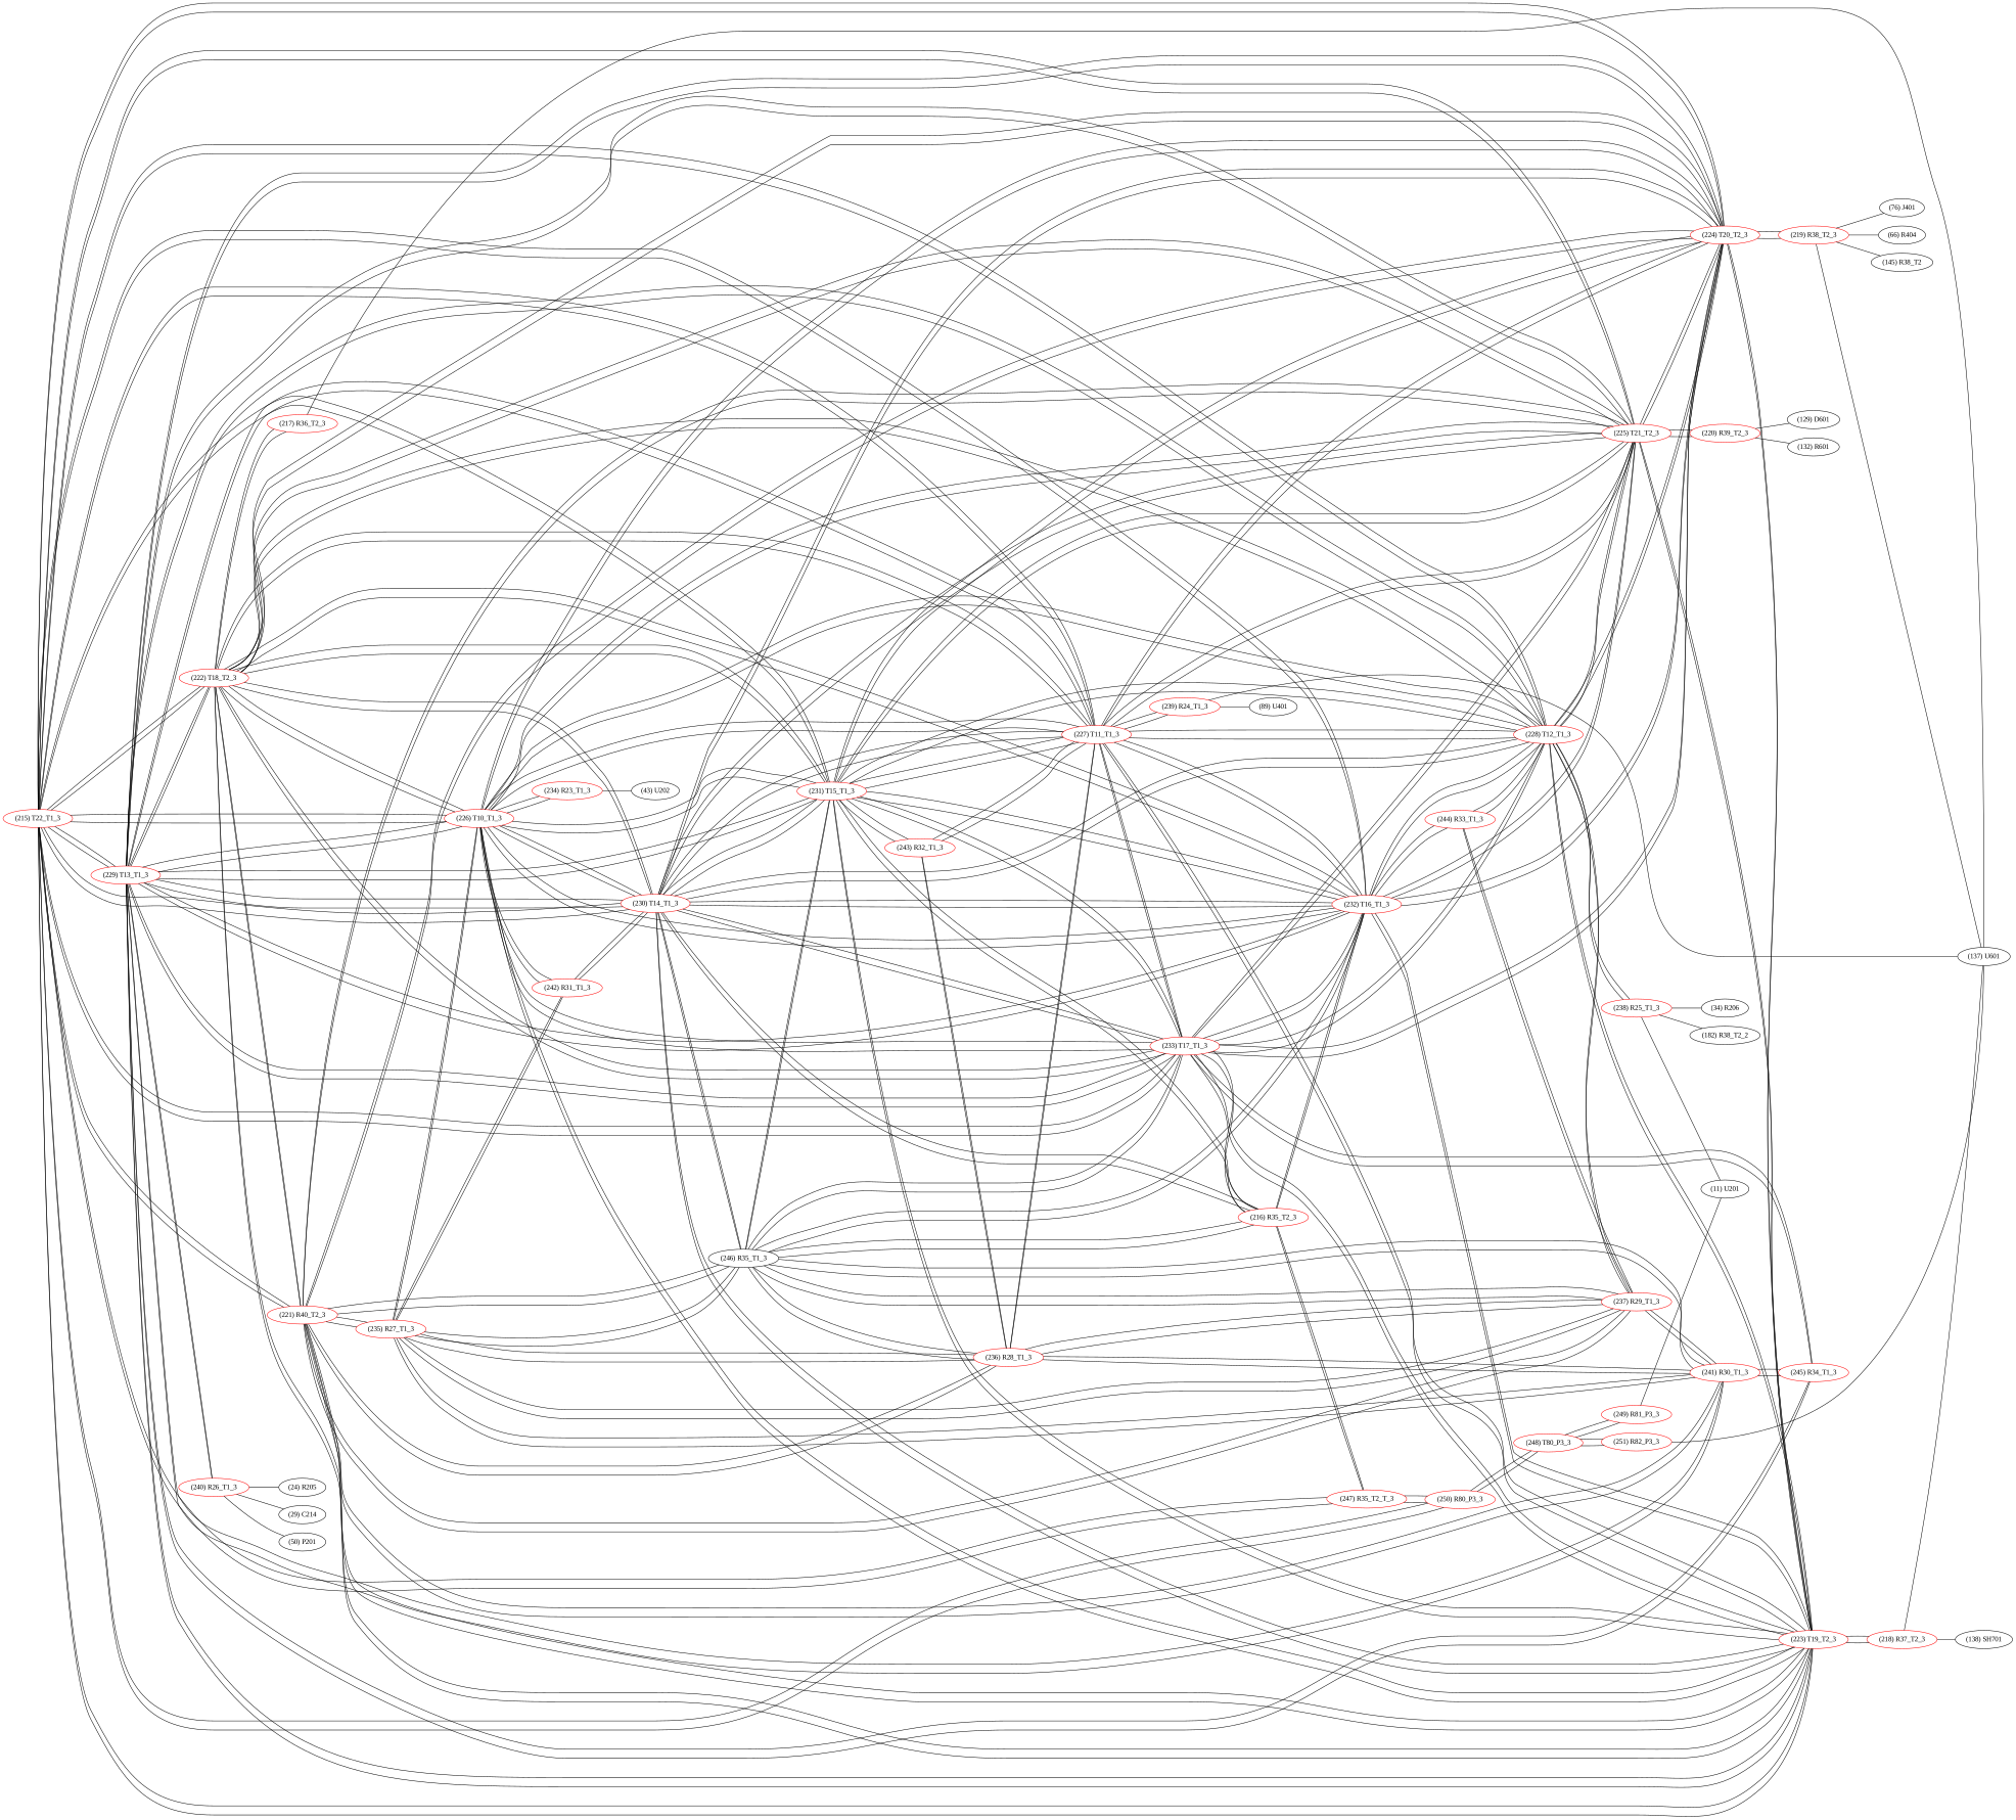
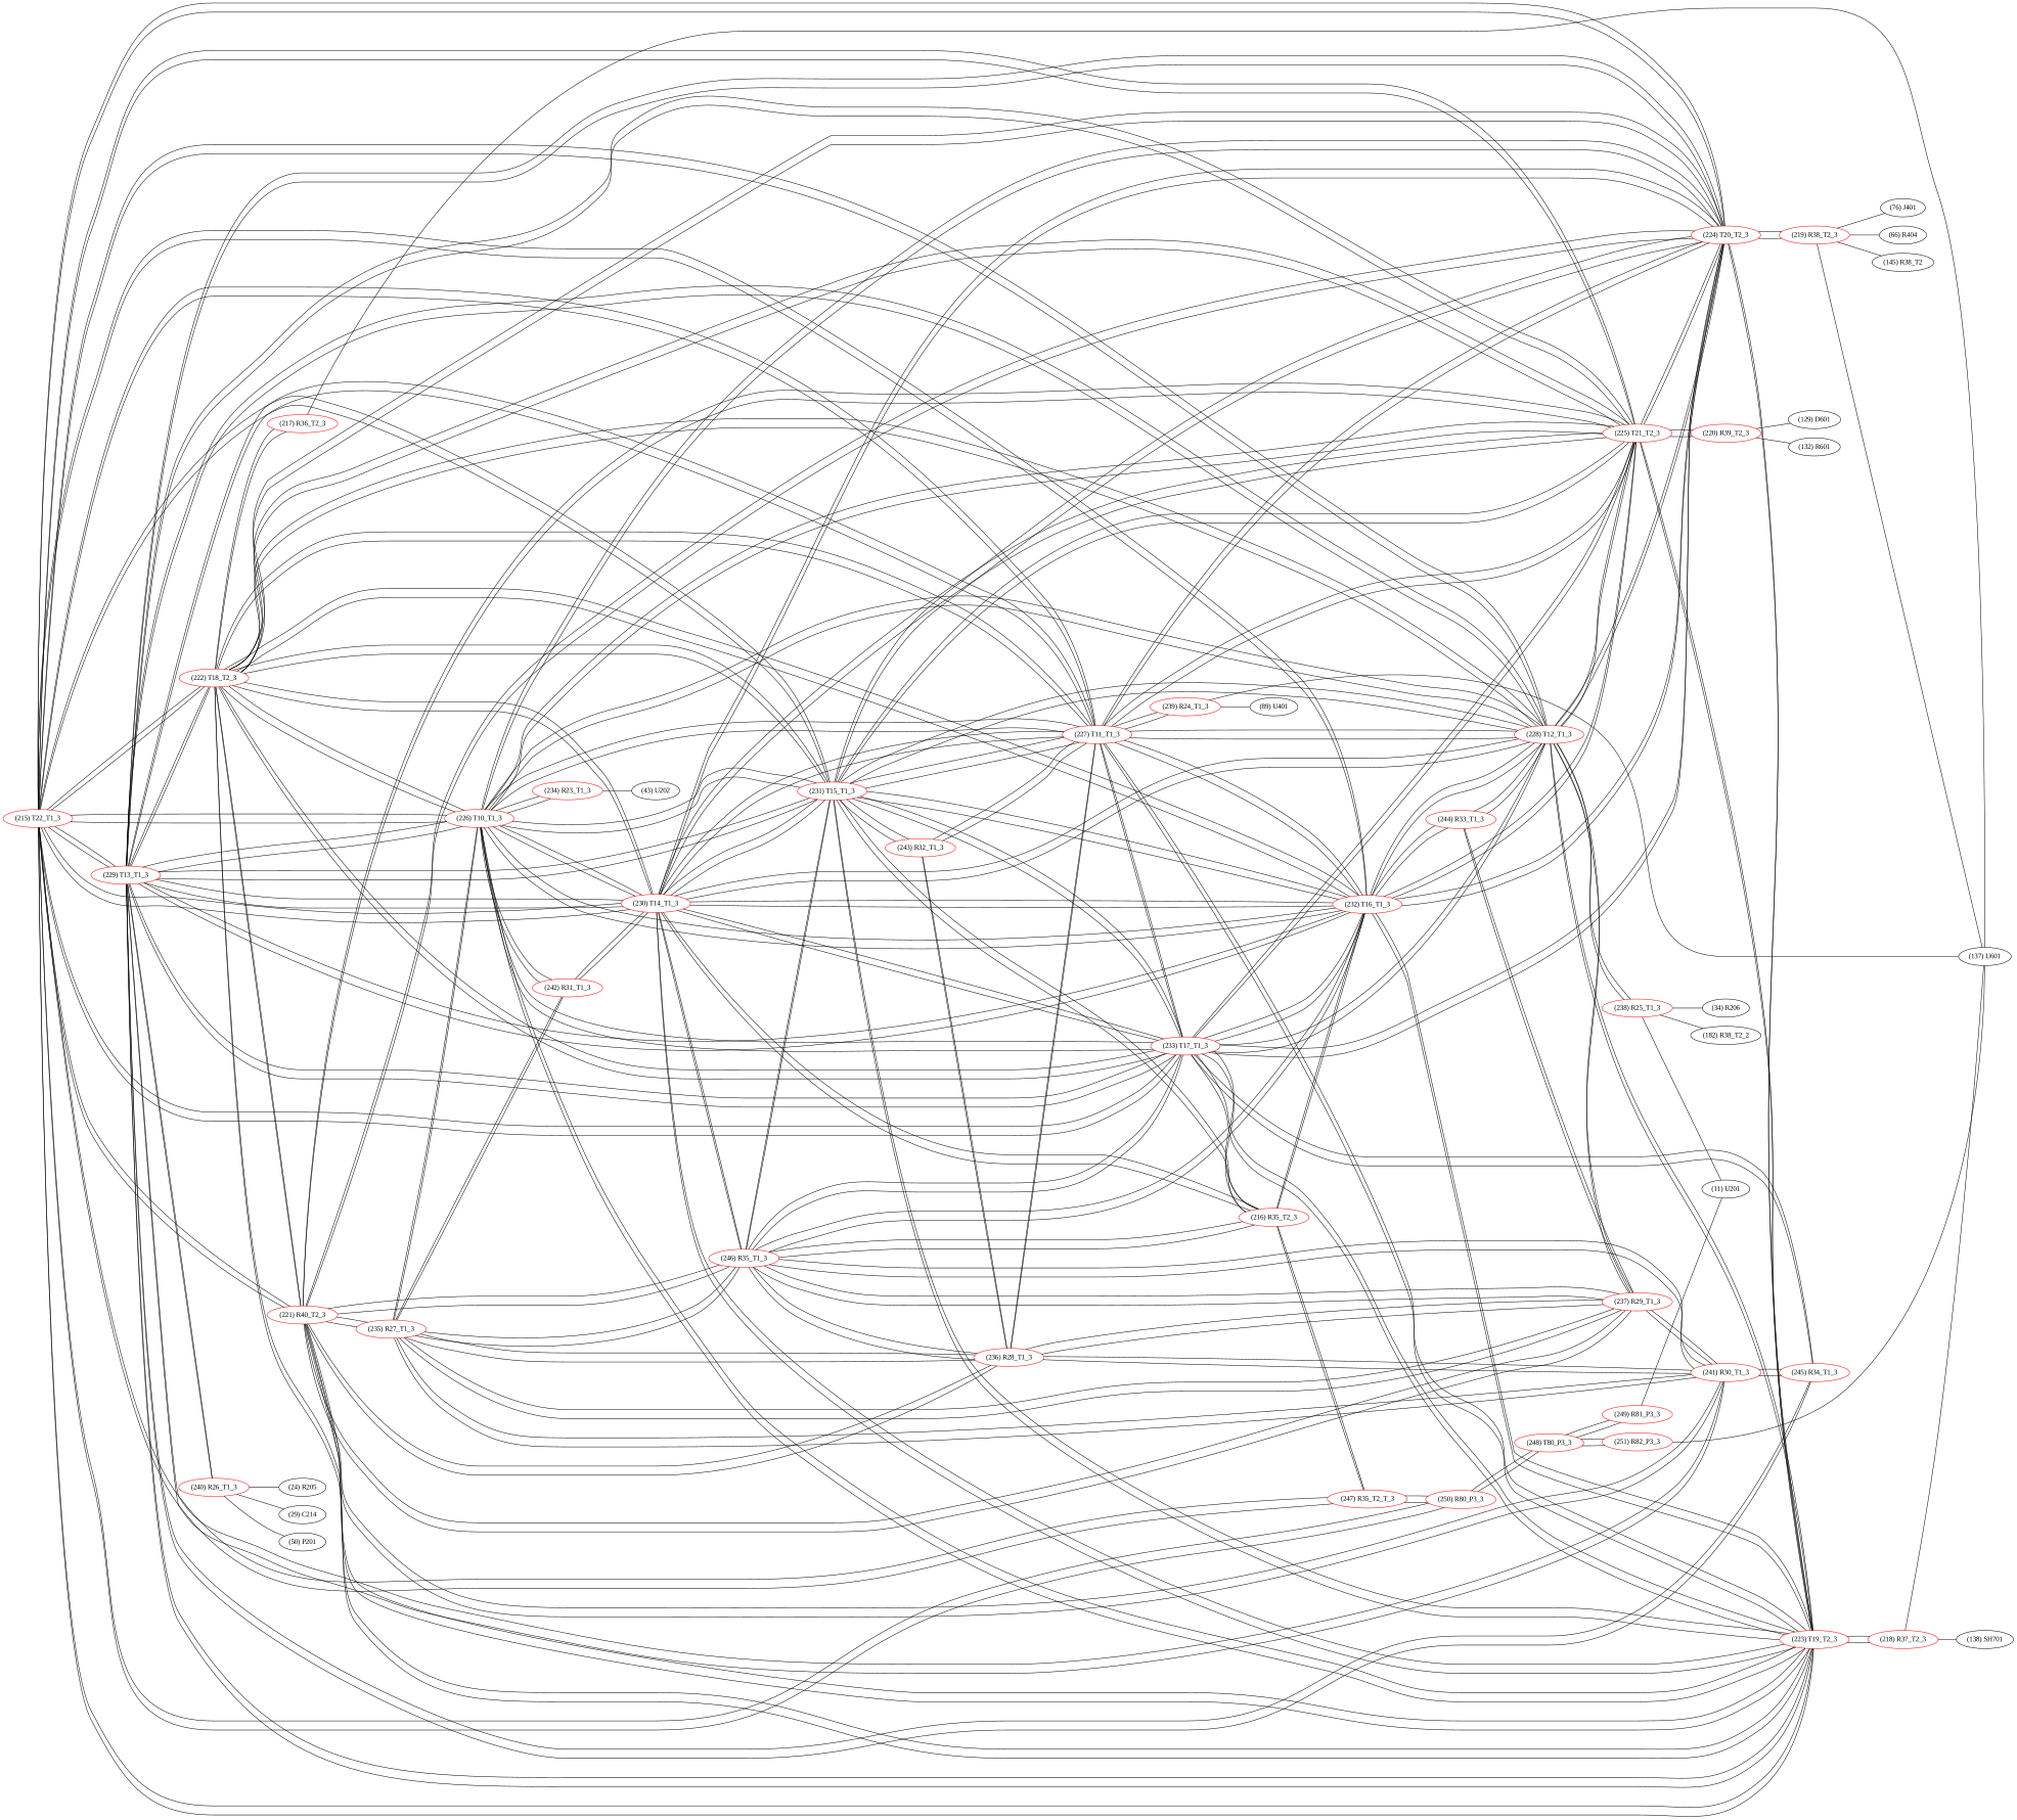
  graph {
    fontname="Liberation Serif"
    rankdir=LR
    node [color=red fontname="Liberation Serif"]
    edge [fontname="Liberation Serif"]
    n1 [label="(215) T22_T1_3"]
    n2 [label="(229) T13_T1_3"]
    n3 [label="(222) T18_T2_3"]
    n4 [label="(223) T19_T2_3"]
    n5 [label="(228) T12_T1_3"]
    n6 [label="(231) T15_T1_3"]
    n7 [label="(230) T14_T1_3"]
    n8 [label="(224) T20_T2_3"]
    n9 [label="(225) T21_T2_3"]
    n10 [label="(227) T11_T1_3"]
    n11 [label="(226) T10_T1_3"]
    n12 [label="(232) T16_T1_3"]
    n13 [label="(233) T17_T1_3"]
    n14 [label="(221) R40_T2_3"]
    n15 [label="(250) R80_P3_3"]
    n16 [label="(247) R35_T2_T_3"]
    n17 [label="(241) R30_T1_3"]
    n18 [label="(245) R34_T1_3"]
    n19 [label="(240) R26_T1_3"]
    n20 [label="(217) R36_T2_3"]
    n21 [label="(218) R37_T2_3"]
    n22 [label="(237) R29_T1_3"]
    n23 [label="(244) R33_T1_3"]
    n24 [label="(238) R25_T1_3"]
    n25 [label="(216) R35_T2_3"]
-   n26 [color=black label="(246) R35_T1_3"]
+   n26 [label="(246) R35_T1_3"]
    n27 [label="(243) R32_T1_3"]
    n28 [label="(242) R31_T1_3"]
    n29 [label="(219) R38_T2_3"]
    n30 [label="(220) R39_T2_3"]
    n31 [label="(236) R28_T1_3"]
    n32 [label="(239) R24_T1_3"]
    n33 [label="(235) R27_T1_3"]
    n34 [label="(234) R23_T1_3"]
    n35 [label="(248) T80_P3_3"]
    n36 [label="(24) R205" color=""]
    n37 [label="(29) C214" color=""]
    n38 [label="(50) P201" color=""]
    n39 [label="(137) U601" color=""]
    n40 [label="(138) SH701" color=""]
    n41 [label="(11) U201" color=""]
    n42 [label="(34) R206" color=""]
    n43 [label="(182) R38_T2_2" color=""]
    n44 [label="(76) J401" color=""]
    n45 [label="(66) R404" color=""]
    n46 [label="(145) R38_T2" color=""]
    n47 [label="(129) D601" color=""]
    n48 [label="(132) R601" color=""]
    n49 [label="(89) U401" color=""]
    n50 [label="(43) U202" color=""]
    n51 [label="(249) R81_P3_3"]
    n52 [label="(251) R82_P3_3"]
    n1 -- n2
    n1 -- n3
    n1 -- n4
    n1 -- n5
    n1 -- n6
    n1 -- n7
    n1 -- n8
    n1 -- n9
    n1 -- n10
    n1 -- n11
    n1 -- n12
    n1 -- n13
    n1 -- n14
    n1 -- n15
    n1 -- n16
    n2 -- n1
    n2 -- n3
    n2 -- n4
    n2 -- n5
    n2 -- n6
    n2 -- n7
    n2 -- n8
    n2 -- n9
    n2 -- n10
    n2 -- n11
    n2 -- n12
    n2 -- n13
    n2 -- n17
    n2 -- n18
    n2 -- n19
    n3 -- n1
    n3 -- n2
    n3 -- n4
    n3 -- n5
    n3 -- n6
    n3 -- n7
    n3 -- n8
    n3 -- n9
    n3 -- n10
    n3 -- n11
    n3 -- n12
    n3 -- n13
    n3 -- n14
    n3 -- n20
    n4 -- n1
    n4 -- n2
    n4 -- n3
    n4 -- n5
    n4 -- n6
    n4 -- n7
    n4 -- n8
    n4 -- n9
    n4 -- n10
    n4 -- n11
    n4 -- n12
    n4 -- n13
    n4 -- n14
    n4 -- n21
    n5 -- n1
    n5 -- n2
    n5 -- n3
    n5 -- n4
    n5 -- n6
    n5 -- n7
    n5 -- n8
    n5 -- n9
    n5 -- n10
    n5 -- n11
    n5 -- n12
    n5 -- n13
    n5 -- n22
    n5 -- n23
    n5 -- n24
    n6 -- n1
    n6 -- n2
    n6 -- n3
    n6 -- n4
    n6 -- n5
    n6 -- n7
    n6 -- n8
    n6 -- n9
    n6 -- n10
    n6 -- n11
    n6 -- n12
    n6 -- n13
    n6 -- n25
    n6 -- n26
    n6 -- n27
    n7 -- n1
    n7 -- n2
    n7 -- n3
    n7 -- n4
    n7 -- n5
    n7 -- n6
    n7 -- n8
    n7 -- n9
    n7 -- n10
    n7 -- n11
    n7 -- n12
    n7 -- n13
    n7 -- n25
    n7 -- n26
    n7 -- n28
    n8 -- n1
    n8 -- n2
    n8 -- n3
    n8 -- n4
    n8 -- n5
    n8 -- n6
    n8 -- n7
    n8 -- n9
    n8 -- n10
    n8 -- n11
    n8 -- n12
    n8 -- n13
    n8 -- n14
    n8 -- n29
    n9 -- n1
    n9 -- n2
    n9 -- n3
    n9 -- n4
    n9 -- n5
    n9 -- n6
    n9 -- n7
    n9 -- n8
    n9 -- n10
    n9 -- n11
    n9 -- n12
    n9 -- n13
    n9 -- n14
    n9 -- n30
    n10 -- n1
    n10 -- n2
    n10 -- n3
    n10 -- n4
    n10 -- n5
    n10 -- n6
    n10 -- n7
    n10 -- n8
    n10 -- n9
    n10 -- n11
    n10 -- n12
    n10 -- n13
    n10 -- n27
    n10 -- n31
    n10 -- n32
    n11 -- n1
    n11 -- n2
    n11 -- n3
    n11 -- n4
    n11 -- n5
    n11 -- n6
    n11 -- n7
    n11 -- n8
    n11 -- n9
    n11 -- n10
    n11 -- n12
    n11 -- n13
    n11 -- n28
    n11 -- n33
    n11 -- n34
    n12 -- n1
    n12 -- n2
    n12 -- n3
    n12 -- n4
    n12 -- n5
    n12 -- n6
    n12 -- n7
    n12 -- n8
    n12 -- n9
    n12 -- n10
    n12 -- n11
    n12 -- n13
    n12 -- n23
    n12 -- n25
    n12 -- n26
    n13 -- n1
    n13 -- n2
    n13 -- n3
    n13 -- n4
    n13 -- n5
    n13 -- n6
    n13 -- n7
    n13 -- n8
    n13 -- n9
    n13 -- n10
    n13 -- n11
    n13 -- n12
    n13 -- n18
    n13 -- n25
    n13 -- n26
    n14 -- n1
    n14 -- n3
    n14 -- n4
    n14 -- n8
    n14 -- n9
    n14 -- n17
    n14 -- n22
    n14 -- n26
    n14 -- n31
    n14 -- n33
    n15 -- n1
    n15 -- n16
    n15 -- n35
    n16 -- n1
    n16 -- n15
    n16 -- n25
    n17 -- n2
    n17 -- n14
    n17 -- n18
    n17 -- n22
    n17 -- n26
    n17 -- n31
    n17 -- n33
    n18 -- n2
    n18 -- n13
    n18 -- n17
    n19 -- n2
    n19 -- n36
    n19 -- n37
    n19 -- n38
    n20 -- n3
    n20 -- n39
    n21 -- n4
    n21 -- n39
    n21 -- n40
    n22 -- n5
    n22 -- n14
    n22 -- n17
    n22 -- n23
    n22 -- n26
    n22 -- n31
    n22 -- n33
    n23 -- n5
    n23 -- n12
    n23 -- n22
    n24 -- n5
    n24 -- n41
    n24 -- n42
    n24 -- n43
    n25 -- n6
    n25 -- n7
    n25 -- n12
    n25 -- n13
    n25 -- n16
    n25 -- n26
    n26 -- n6
    n26 -- n7
    n26 -- n12
    n26 -- n13
    n26 -- n14
    n26 -- n17
    n26 -- n22
    n26 -- n25
    n26 -- n31
    n26 -- n33
    n27 -- n6
    n27 -- n10
    n27 -- n31
    n28 -- n7
    n28 -- n11
    n28 -- n33
    n29 -- n8
    n29 -- n39
    n29 -- n44
    n29 -- n45
    n29 -- n46
    n30 -- n9
    n30 -- n47
    n30 -- n48
    n31 -- n10
    n31 -- n14
    n31 -- n17
    n31 -- n22
    n31 -- n26
    n31 -- n27
    n31 -- n33
    n32 -- n10
    n32 -- n39
    n32 -- n49
    n33 -- n11
    n33 -- n14
    n33 -- n17
    n33 -- n22
    n33 -- n26
    n33 -- n28
    n33 -- n31
    n34 -- n11
    n34 -- n50
    n35 -- n15
    n35 -- n51
    n35 -- n52
    n51 -- n35
    n51 -- n41
    n52 -- n35
    n52 -- n39
  }
